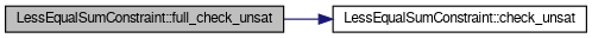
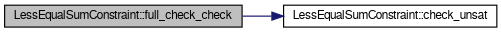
  digraph {
    rankdir=LR
    node [color=black fontname=FreeSans fontsize=10 shape=record style=filled]
-   n1 [fillcolor=grey75 fontcolor=black height=0.2 label="LessEqualSumConstraint::full_check_unsat" width=0.4]
+   n1 [fillcolor=grey75 fontcolor=black height=0.2 label="LessEqualSumConstraint::full_check_check" width=0.4]
    n2 [fillcolor=white height=0.2 label="LessEqualSumConstraint::check_unsat" width=0.4]
    n1 -> n2 [color=midnightblue fontname=FreeSans fontsize=10 labelfontname=FreeSans labelfontsize=10 style=solid]
  }
